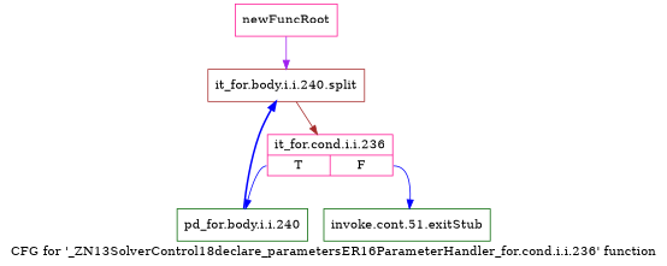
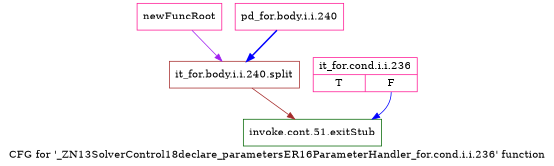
  digraph {
    label="CFG for '_ZN13SolverControl18declare_parametersER16ParameterHandler_for.cond.i.i.236' function"
    node [color=deeppink shape=record]
    edge [color=blue style=solid]
    n1 [label="{newFuncRoot}"]
    n2 [color=brown label="{it_for.body.i.i.240.split}"]
    n3 [label="{it_for.cond.i.i.236|{<s0>T|<s1>F}}"]
    n4 [color=darkgreen label="{invoke.cont.51.exitStub}"]
-   n5 [color=darkgreen label="{pd_for.body.i.i.240}"]
+   n5 [label="{pd_for.body.i.i.240}"]
    n1 -> n2 [color=purple]
-   n2 -> n3 [color=brown]
+   n2 -> n4 [color=brown]
    n3 -> n4 [tailport=s1]
-   n3 -> n5 [tailport=s0]
    n5 -> n2 [style=bold]
  }
